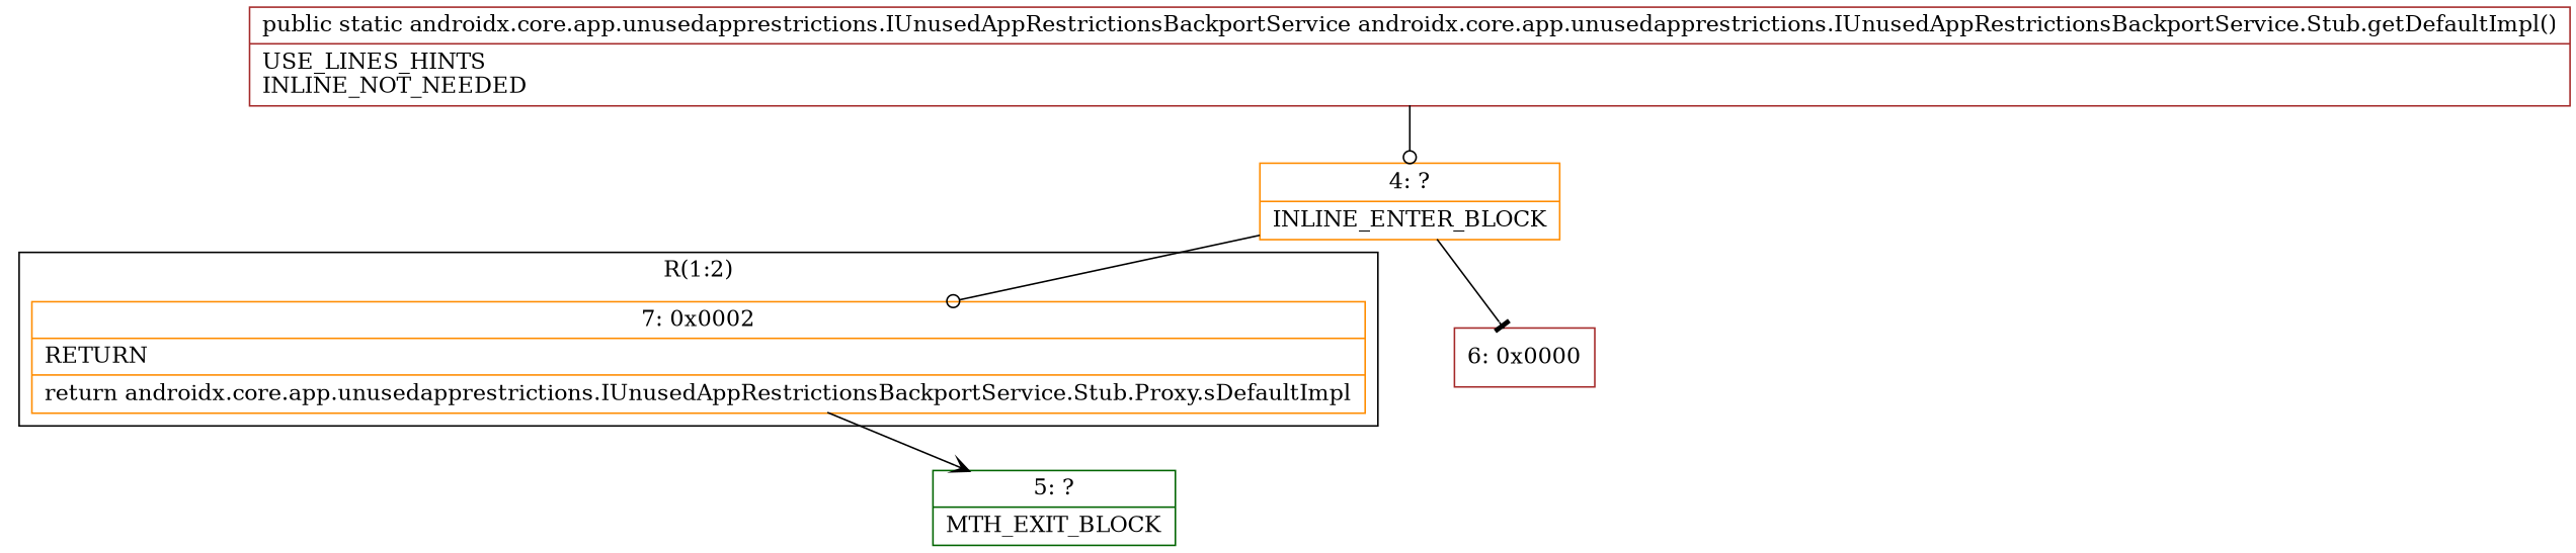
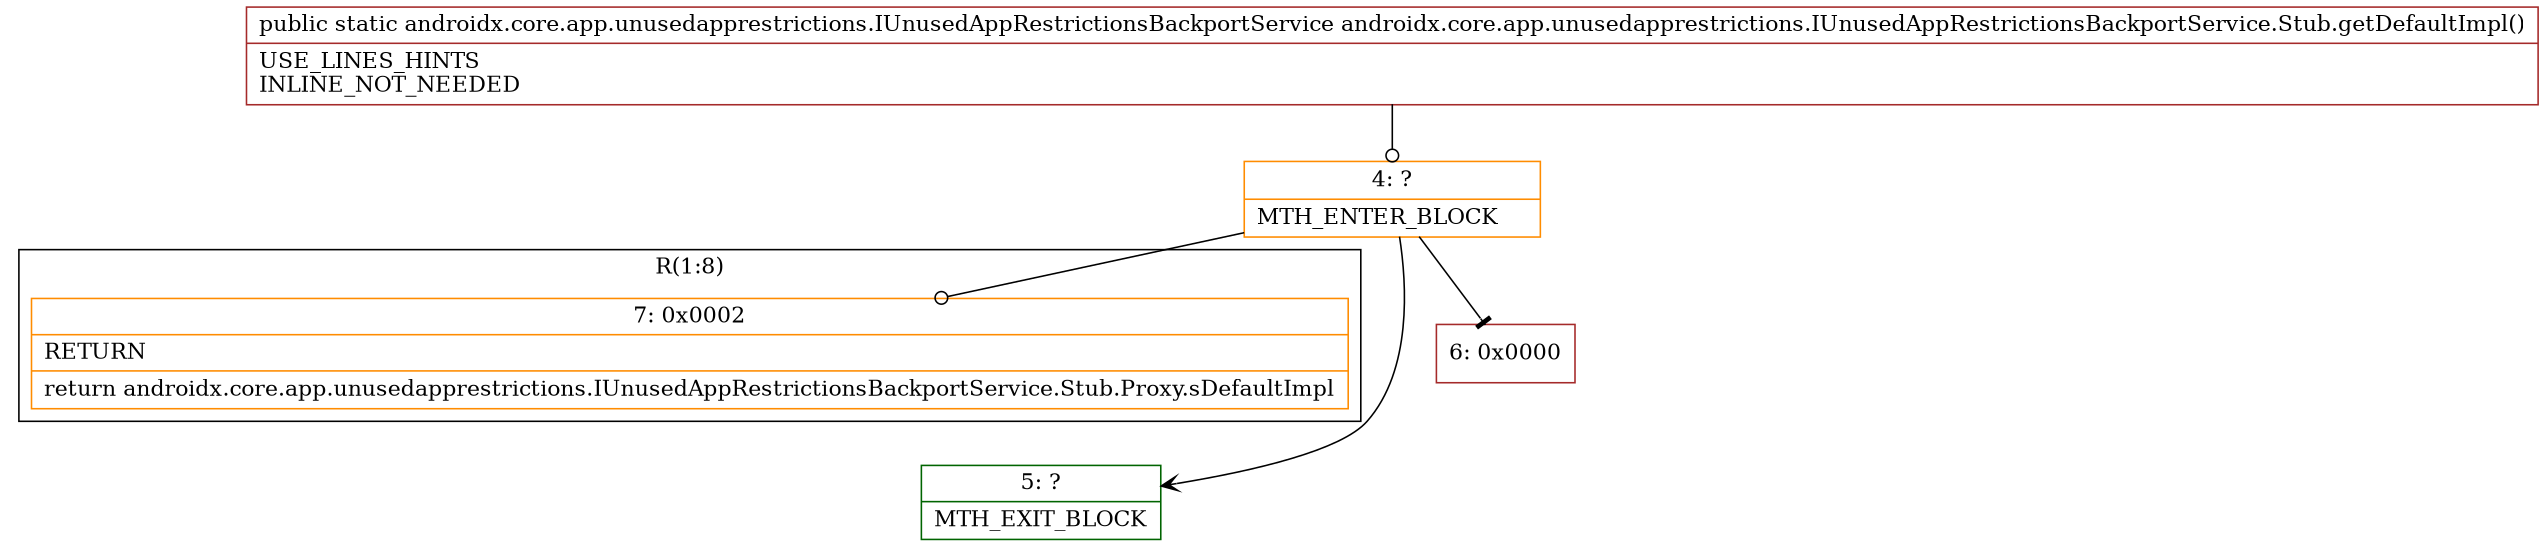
  digraph {
    node [color=darkorange shape=record]
    edge [arrowhead=odot]
    n1 [label="{7\:\ 0x0002|RETURN\l|return androidx.core.app.unusedapprestrictions.IUnusedAppRestrictionsBackportService.Stub.Proxy.sDefaultImpl\l}"]
    n2 [color=darkgreen label="{5\:\ ?|MTH_EXIT_BLOCK\l}"]
-   n3 [label="{4\:\ ?|INLINE_ENTER_BLOCK\l}"]
+   n3 [label="{4\:\ ?|MTH_ENTER_BLOCK\l}"]
    n4 [color=brown label="{6\:\ 0x0000}"]
    n5 [color=brown label="{public static androidx.core.app.unusedapprestrictions.IUnusedAppRestrictionsBackportService androidx.core.app.unusedapprestrictions.IUnusedAppRestrictionsBackportService.Stub.getDefaultImpl()  | USE_LINES_HINTS\lINLINE_NOT_NEEDED\l}"]
    subgraph cluster_1 {
-     label="R(1:2)"
+     label="R(1:8)"
      n1
    }
-   n1 -> n2 [arrowhead=vee]
+   n3 -> n2 [arrowhead=vee]
    n3 -> n1
    n3 -> n4 [arrowhead=tee]
    n5 -> n3
  }
